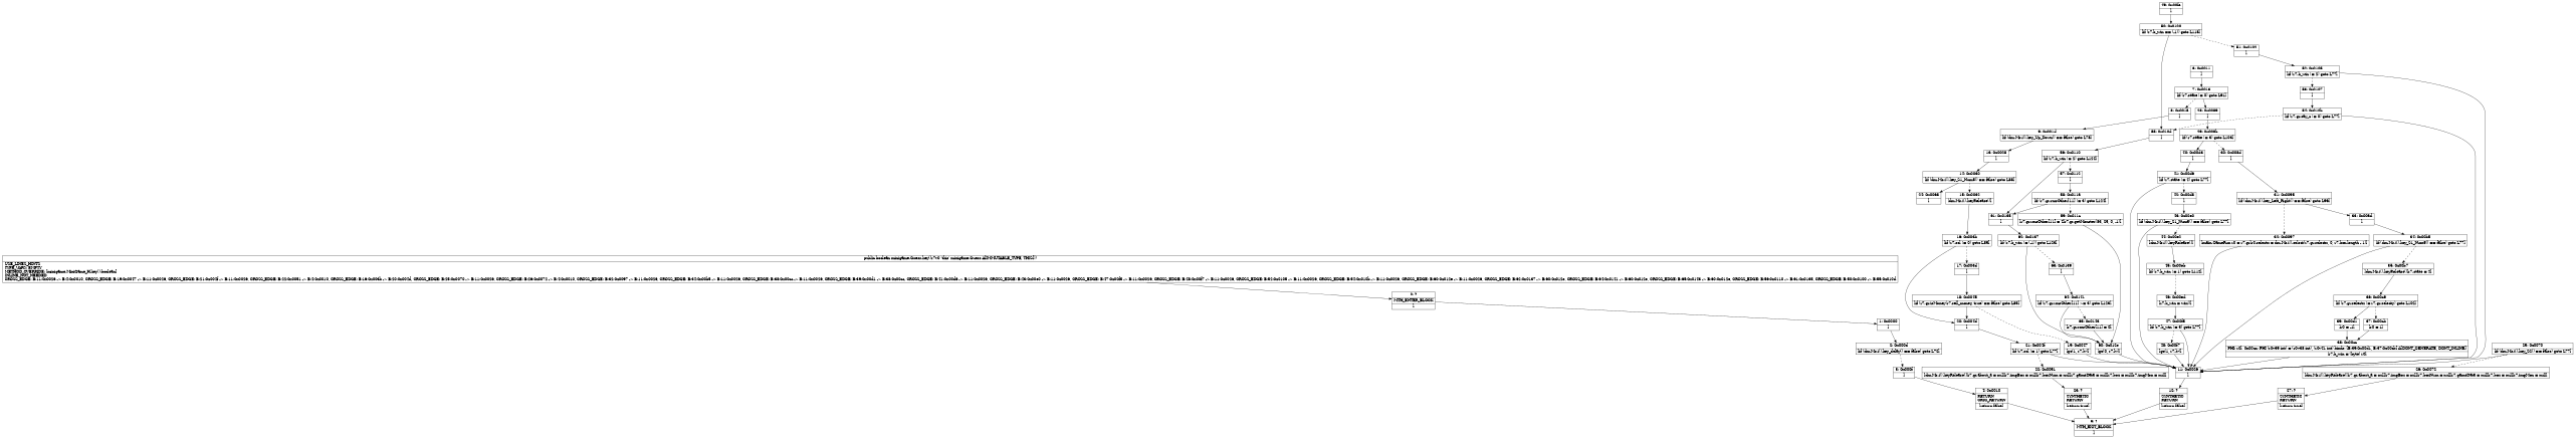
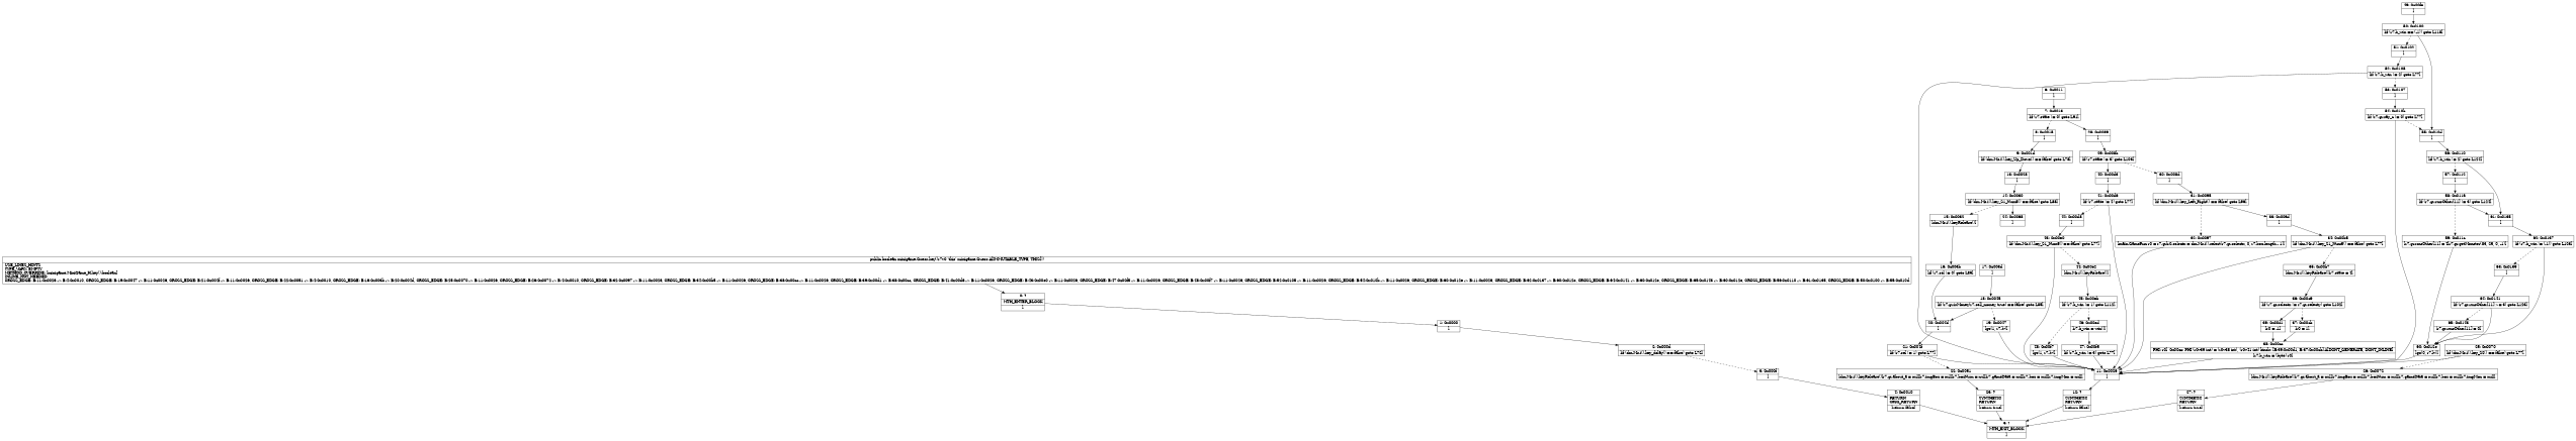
  digraph {
    node [shape=record]
    n1 [label="{0\:\ ?|MTH_ENTER_BLOCK\l|l}"]
    n2 [label="{1\:\ 0x0000|l}"]
    n3 [label="{2\:\ 0x000d|lif (dm.Ms.i().key_delay() == false) goto L72l}"]
    n4 [label="{3\:\ 0x000f|l}"]
    n5 [label="{4\:\ 0x0010|RETURN\lORIG_RETURN\l|lreturn falsel}"]
    n6 [label="{6\:\ 0x0011|l}"]
    n7 [label="{7\:\ 0x0013|lif (r7.state != 0) goto L91l}"]
    n8 [label="{5\:\ ?|MTH_EXIT_BLOCK\l|l}"]
    n9 [label="{8\:\ 0x0015|l}"]
    n10 [label="{28\:\ 0x0089|l}"]
    n11 [label="{9\:\ 0x001d|lif (dm.Ms.i().key_Up_Down() == false) goto L78l}"]
    n12 [label="{29\:\ 0x008b|lif (r7.state != 3) goto L103l}"]
    n13 [label="{13\:\ 0x0028|l}"]
    n14 [label="{14\:\ 0x0030|lif (dm.Ms.i().key_S1_Num5() == false) goto L88l}"]
    n15 [label="{11\:\ 0x0026|l}"]
    n16 [label="{12\:\ ?|SYNTHETIC\lRETURN\l|lreturn falsel}"]
    n17 [label="{15\:\ 0x0032|ldm.Ms.i().keyRelease()l}"]
    n18 [label="{24\:\ 0x0068|l}"]
    n19 [label="{16\:\ 0x003b|lif (r7.sel != 0) goto L85l}"]
    n20 [label="{17\:\ 0x003d|l}"]
    n21 [label="{20\:\ 0x004d|l}"]
    n22 [label="{18\:\ 0x0045|lif (r7.gr.isMoney(r7.sell_money, true) == false) goto L85l}"]
    n23 [label="{21\:\ 0x004f|lif (r7.sel != 1) goto L77l}"]
    n24 [label="{19\:\ 0x0047|lgo(1, r7.lv)l}"]
    n25 [label="{22\:\ 0x0051|ldm.Ms.i().keyRelease()lr7.gr.about_a = nulllr7.imgBox = nulllr7.boxNum = nulllr7.gameData = nulllr7.box = nulllr7.imgMon = nulll}"]
    n26 [label="{23\:\ ?|SYNTHETIC\lRETURN\l|lreturn truel}"]
    n27 [label="{25\:\ 0x0070|lif (dm.Ms.i().key_S2() == false) goto L77l}"]
    n28 [label="{26\:\ 0x0072|ldm.Ms.i().keyRelease()lr7.gr.about_a = nulllr7.imgBox = nulllr7.boxNum = nulllr7.gameData = nulllr7.box = nulllr7.imgMon = nulll}"]
    n29 [label="{27\:\ ?|SYNTHETIC\lRETURN\l|lreturn truel}"]
    n30 [label="{30\:\ 0x008d|l}"]
    n31 [label="{40\:\ 0x00d3|l}"]
    n32 [label="{31\:\ 0x0095|lif (dm.Ms.i().key_Left_Right() == false) goto L96l}"]
    n33 [label="{41\:\ 0x00d6|lif (r7.state != 4) goto L77l}"]
    n34 [label="{32\:\ 0x0097|lmain.GameRun r0 = r7.grlr0.selectx = dm.Ms.i().select(r7.gr.selectx, 0, r7.box.length \- 1)l}"]
    n35 [label="{33\:\ 0x00ad|l}"]
    n36 [label="{34\:\ 0x00b5|lif (dm.Ms.i().key_S1_Num5() == false) goto L77l}"]
    n37 [label="{35\:\ 0x00b7|ldm.Ms.i().keyRelease()lr7.state = 4l}"]
    n38 [label="{36\:\ 0x00c9|lif (r7.gr.selectx != r7.gr.selecty) goto L102l}"]
    n39 [label="{37\:\ 0x00cb|lr0 = 1l}"]
    n40 [label="{39\:\ 0x00d1|lr0 = \-1l}"]
    n41 [label="{38\:\ 0x00cc|PHI: r0l  0x00cc: PHI (r0v39 int) = (r0v38 int), (r0v41 int) binds: [B:39:0x00d1, B:37:0x00cb] A[DONT_GENERATE, DONT_INLINE]\l|lr7.b_win = (byte) r0l}"]
    n42 [label="{42\:\ 0x00d8|l}"]
    n43 [label="{43\:\ 0x00e0|lif (dm.Ms.i().key_S1_Num5() == false) goto L77l}"]
    n44 [label="{44\:\ 0x00e2|ldm.Ms.i().keyRelease()l}"]
    n45 [label="{45\:\ 0x00eb|lif (r7.b_win != 1) goto L112l}"]
    n46 [label="{46\:\ 0x00ed|lr7.b_win = win()l}"]
    n47 [label="{47\:\ 0x00f5|lif (r7.b_win != 3) goto L77l}"]
    n48 [label="{49\:\ 0x00fe|l}"]
    n49 [label="{50\:\ 0x0100|lif (r7.b_win == (\-1)) goto L118l}"]
    n50 [label="{48\:\ 0x00f7|lgo(1, r7.lv)l}"]
    n51 [label="{51\:\ 0x0102|l}"]
    n52 [label="{55\:\ 0x010d|l}"]
    n53 [label="{52\:\ 0x0105|lif (r7.b_win != 2) goto L77l}"]
    n54 [label="{56\:\ 0x0110|lif (r7.b_win != 2) goto L124l}"]
    n55 [label="{53\:\ 0x0107|l}"]
    n56 [label="{54\:\ 0x010b|lif (r7.gr.say_c != 0) goto L77l}"]
    n57 [label="{57\:\ 0x0112|l}"]
    n58 [label="{61\:\ 0x0135|l}"]
    n59 [label="{58\:\ 0x011a|lif (r7.gr.rmsOther[11] != 3) goto L124l}"]
    n60 [label="{62\:\ 0x0137|lif (r7.b_win != (\-1)) goto L123l}"]
    n61 [label="{59\:\ 0x011c|lr7.gr.rmsOther[11] = 4lr7.gr.getMonster(83, 25, 0, \-1)l}"]
    n62 [label="{60\:\ 0x012e|lgo(0, r7.lv)l}"]
    n63 [label="{63\:\ 0x0139|l}"]
    n64 [label="{64\:\ 0x0141|lif (r7.gr.rmsOther[11] \>= 3) goto L123l}"]
    n65 [label="{65\:\ 0x0143|lr7.gr.rmsOther[11] = 0l}"]
    n66 [label="{public boolean minigame.Guess.key((r7v0 'this' minigame.Guess A[IMMUTABLE_TYPE, THIS]))  | USE_LINES_HINTS\lTYPE_VARS: EMPTY\lMETHOD_OVERRIDE: [minigame.MiniGame_H.key():boolean]\lINLINE_NOT_NEEDED\lCROSS_EDGE: B:11:0x0026 \-\> B:4:0x0010, CROSS_EDGE: B:19:0x0047 \-\> B:11:0x0026, CROSS_EDGE: B:21:0x004f \-\> B:11:0x0026, CROSS_EDGE: B:22:0x0051 \-\> B:4:0x0010, CROSS_EDGE: B:16:0x003b \-\> B:20:0x004d, CROSS_EDGE: B:25:0x0070 \-\> B:11:0x0026, CROSS_EDGE: B:26:0x0072 \-\> B:4:0x0010, CROSS_EDGE: B:32:0x0097 \-\> B:11:0x0026, CROSS_EDGE: B:34:0x00b5 \-\> B:11:0x0026, CROSS_EDGE: B:38:0x00cc \-\> B:11:0x0026, CROSS_EDGE: B:39:0x00d1 \-\> B:38:0x00cc, CROSS_EDGE: B:41:0x00d6 \-\> B:11:0x0026, CROSS_EDGE: B:43:0x00e0 \-\> B:11:0x0026, CROSS_EDGE: B:47:0x00f5 \-\> B:11:0x0026, CROSS_EDGE: B:48:0x00f7 \-\> B:11:0x0026, CROSS_EDGE: B:52:0x0105 \-\> B:11:0x0026, CROSS_EDGE: B:54:0x010b \-\> B:11:0x0026, CROSS_EDGE: B:60:0x012e \-\> B:11:0x0026, CROSS_EDGE: B:62:0x0137 \-\> B:60:0x012e, CROSS_EDGE: B:64:0x0141 \-\> B:60:0x012e, CROSS_EDGE: B:65:0x0143 \-\> B:60:0x012e, CROSS_EDGE: B:56:0x0110 \-\> B:61:0x0135, CROSS_EDGE: B:50:0x0100 \-\> B:55:0x010d\l}"]
    n1 -> n2
    n2 -> n3
    n3 -> n4 [style=dashed]
    n4 -> n5
    n5 -> n8
    n6 -> n7
    n7 -> n9 [style=dashed]
    n7 -> n10
    n9 -> n11
    n10 -> n12
    n11 -> n13
    n12 -> n30 [style=dashed]
    n12 -> n31
    n13 -> n14
    n14 -> n17 [style=dashed]
    n14 -> n18
    n15 -> n16
    n16 -> n8
    n17 -> n19
-   n19 -> n20 [style=dashed]
    n19 -> n21
    n20 -> n22
    n21 -> n23
    n22 -> n21
    n22 -> n24 [style=dashed]
    n23 -> n15
    n23 -> n25 [style=dashed]
    n24 -> n15
    n25 -> n26
    n26 -> n8
    n27 -> n15
    n27 -> n28 [style=dashed]
    n28 -> n29
    n29 -> n8
    n30 -> n32
    n31 -> n33
    n32 -> n34 [style=dashed]
    n32 -> n35
    n33 -> n15
    n33 -> n42 [style=dashed]
    n34 -> n15
    n35 -> n36
    n36 -> n15
    n36 -> n37 [style=dashed]
    n37 -> n38
    n38 -> n39 [style=dashed]
    n38 -> n40
    n39 -> n41
    n40 -> n41
    n41 -> n15
    n42 -> n43
    n43 -> n15
    n43 -> n44 [style=dashed]
    n44 -> n45
    n45 -> n46 [style=dashed]
    n46 -> n47
    n47 -> n15
-   n47 -> n50 [style=dashed]
+   n45 -> n50 [style=dashed]
    n48 -> n49
    n49 -> n51 [style=dashed]
    n49 -> n52
    n50 -> n15
    n51 -> n53
    n52 -> n54
    n53 -> n15
    n53 -> n55 [style=dashed]
    n54 -> n57 [style=dashed]
    n54 -> n58
    n55 -> n56
    n56 -> n15
    n56 -> n52 [style=dashed]
    n57 -> n59
    n58 -> n60
    n59 -> n58
    n59 -> n61 [style=dashed]
    n60 -> n62
    n60 -> n63 [style=dashed]
    n61 -> n62
    n62 -> n15
    n63 -> n64
    n64 -> n62
    n64 -> n65 [style=dashed]
    n65 -> n62
    n66 -> n1
  }
